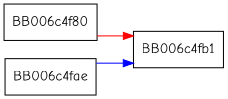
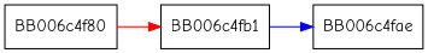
  digraph {
    fontname="Comic Neue"
    rankdir=LR
    splines=ortho
    node [fontname="Comic Neue" shape=box]
    edge [fontname="Comic Neue"]
    BB006c4f80
    BB006c4fb1
    BB006c4fae
    BB006c4f80 -> BB006c4fb1 [color=red]
-   BB006c4fae -> BB006c4fb1 [color=blue]
+   BB006c4fb1 -> BB006c4fae [color=blue]
  }
